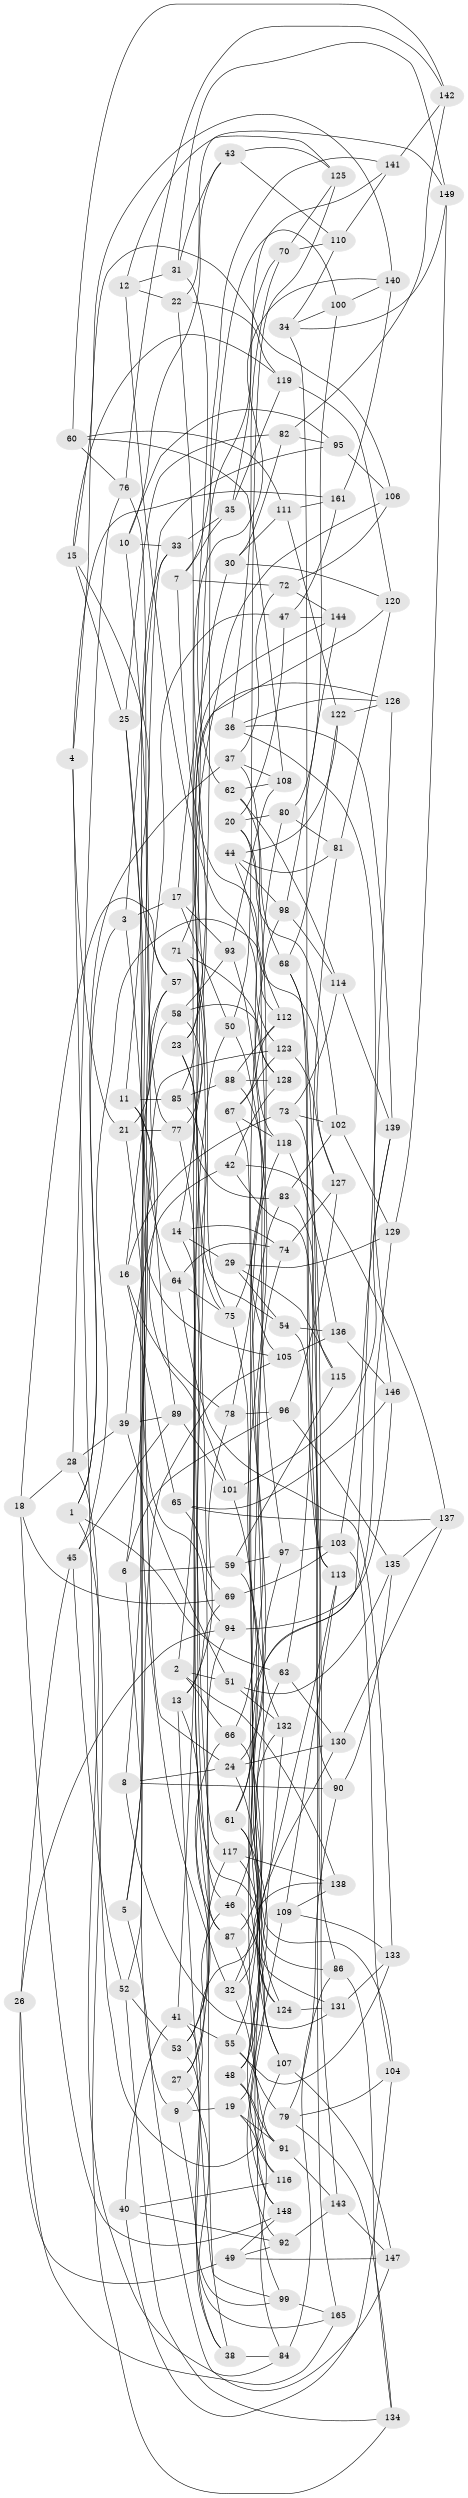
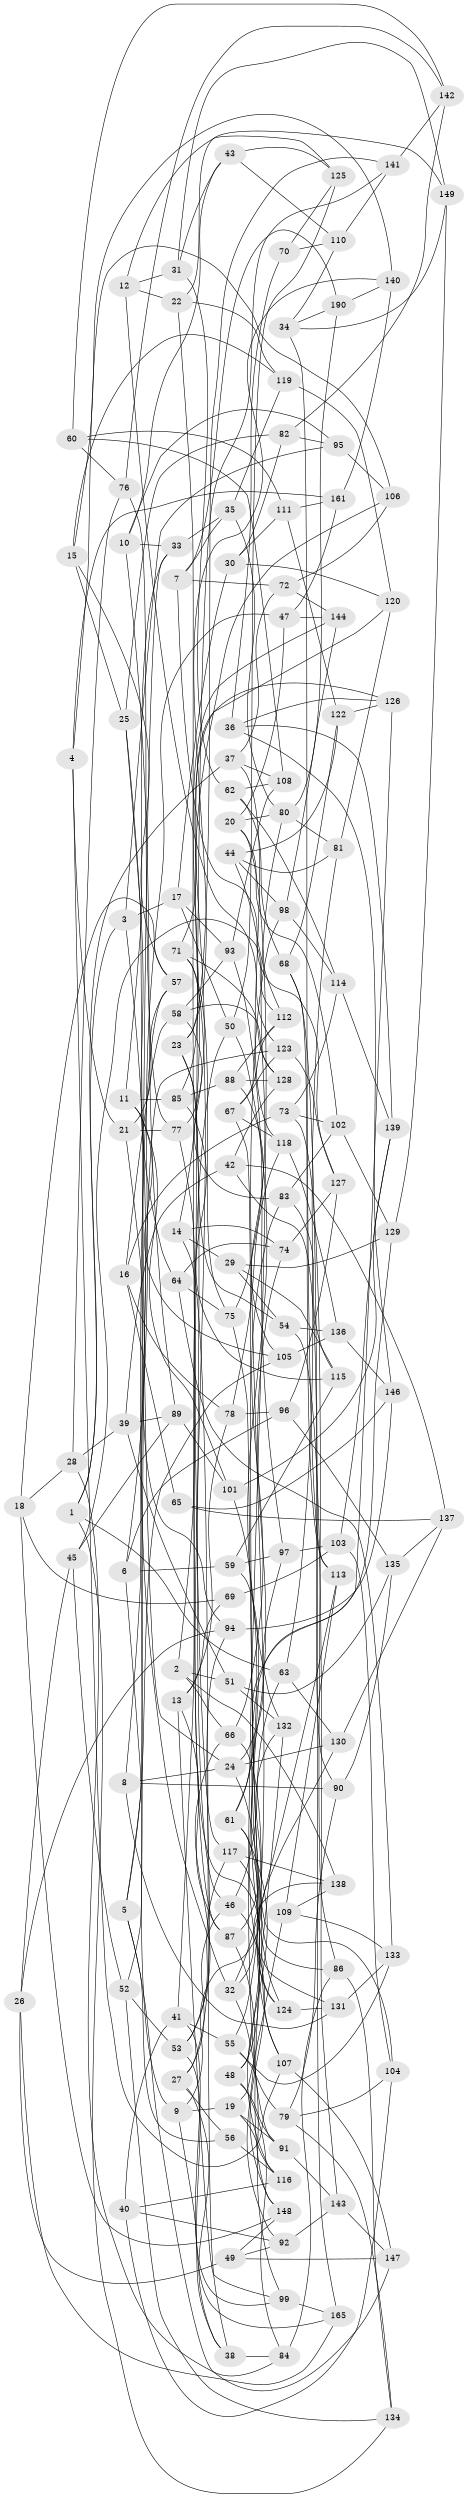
  graph {
    rankdir=LR
    node [color=gray90 style=filled]
    1
    3
    37
    63
    134
    17
    32
    95
    72
    108
    118
    130
    81
    2
    51
    66
    138
    141
    132
    135
    107
    83
    142
    30
    50
    93
    99
    113
    106
    4
    21
    n32 [label=161]
    57
    77
    94
    147
    140
    5
+   56
    105
    116
    136
    6
    9
    47
    59
    96
    19
    38
    144
    131
    97
    115
    127
    7
    35
-   100
+   100 [label=190]
    119
    70
    8
    24
    33
    90
    133
    91
    109
    84
    137
    10
    43
    89
    125
    110
    101
    11
    85
    88
    139
    124
    12
    22
    31
    123
    117
    149
    62
    13
    69
    78
    87
    103
    92
    n93 [label=165]
    14
    29
    74
    54
    129
    15
    25
    64
    82
    120
    16
    58
    65
    73
    128
    146
    102
    114
    86
    111
    18
    28
    148
    39
    76
    143
    20
    80
    23
    46
    75
    26
    45
    49
    112
    52
    27
    42
    122
    68
    34
    36
    126
    40
    41
    104
    55
    98
    79
    44
    53
    48
    60
    61
    67
    71
    1 -- 3
    1 -- 37
    1 -- 63
    1 -- 134
    3 -- 17
    3 -- 32
    3 -- 95
    37 -- 72
    37 -- 108
    37 -- 118
    63 -- 130
    63 -- 81
    17 -- 30
    17 -- 50
    17 -- 93
    32 -- 138
    32 -- 99
    32 -- 113
    95 -- 106
    72 -- 106
    72 -- 144
    118 -- 136
    130 -- 137
    81 -- 120
    2 -- 51
    2 -- 66
    2 -- 138
    2 -- 141
    51 -- 132
    51 -- 135
    66 -- 107
    66 -- 83
    141 -- 142
    135 -- 137
    107 -- 147
    83 -- 115
    83 -- 102
    30 -- 82
    30 -- 120
    30 -- 111
    50 -- 132
    50 -- 125
    93 -- 108
    93 -- 97
    99 -- n93
    4 -- 107
    4 -- 106
    4 -- 21
    4 -- n32
    21 -- 57
    21 -- 77
    21 -- 94
    n32 -- 140
    77 -- 87
    77 -- 120
    94 -- 146
    5 -- 57
    5 -- 147
+   5 -- 56
    5 -- 105
+   56 -- 116
    105 -- 136
    136 -- 146
    6 -- 9
    6 -- 47
    6 -- 59
    6 -- 96
    9 -- 130
    9 -- 19
    9 -- 38
    47 -- n32
    47 -- 144
    59 -- 131
    59 -- 97
    59 -- 115
    96 -- 135
    96 -- 127
    19 -- 116
    19 -- 91
    19 -- 109
    38 -- 84
    131 -- 133
    97 -- 103
    7 -- 72
    7 -- 127
    7 -- 35
    7 -- 100
    35 -- 119
-   35 -- 70
+   35 -- 80
    100 -- 140
    119 -- 120
    70 -- 125
    70 -- 110
    8 -- 131
    8 -- 24
    8 -- 33
    8 -- 90
    24 -- 130
    24 -- 107
    24 -- 97
    33 -- 35
    90 -- 135
    91 -- 143
    109 -- 138
    109 -- 113
    109 -- 133
    84 -- 86
    10 -- 95
    10 -- 33
    10 -- 43
    10 -- 89
    43 -- 125
    43 -- 110
    89 -- 101
    110 -- 141
    101 -- 139
    101 -- 124
    11 -- 105
    11 -- 33
    11 -- 101
    11 -- 85
    85 -- 144
-   85 -- 75
+   85 -- 115
    85 -- 88
    88 -- 105
    88 -- 128
    88 -- 112
    124 -- 131
    12 -- 125
    12 -- 22
    12 -- 31
    12 -- 123
    22 -- 119
    22 -- 117
    22 -- 149
    31 -- 43
    31 -- 149
    31 -- 62
    123 -- 127
    117 -- 138
    117 -- 124
    62 -- 108
    62 -- 114
    62 -- 68
    13 -- 99
    13 -- 69
    13 -- 78
    13 -- 87
    69 -- 103
    78 -- 118
    78 -- 96
    87 -- 132
    87 -- 92
    103 -- 139
    103 -- 104
    92 -- 143
    14 -- 106
    14 -- 38
    14 -- 29
    14 -- 74
    29 -- 115
    29 -- 54
    29 -- 129
    74 -- 127
    54 -- 136
    54 -- 143
    129 -- 149
    15 -- 57
    15 -- 140
    15 -- 119
    15 -- 25
    25 -- 24
    25 -- 64
    25 -- 82
    64 -- 133
    64 -- 74
    64 -- 75
    82 -- 95
    82 -- 142
    16 -- 78
    16 -- 58
    16 -- 65
    16 -- 73
    58 -- 83
    58 -- 93
    58 -- 128
    65 -- 137
-   65 -- 69
    65 -- 146
    73 -- 102
    73 -- 114
    73 -- 86
    102 -- 129
    114 -- 139
    86 -- 134
    111 -- n32
    111 -- 122
    18 -- 57
    18 -- 69
    18 -- 28
    18 -- 148
    28 -- 84
    28 -- 39
    28 -- 76
    39 -- 51
    39 -- 89
    39 -- 42
    76 -- 142
    76 -- 77
    143 -- 147
    20 -- 47
    20 -- 91
    20 -- 102
    20 -- 80
    80 -- 81
    80 -- 100
    23 -- 141
    23 -- 140
    23 -- 54
    23 -- 46
    46 -- 63
    46 -- 148
    75 -- 86
    75 -- 80
    26 -- 94
    26 -- n93
    26 -- 45
    26 -- 49
    45 -- 89
    45 -- 112
    45 -- 52
    49 -- 147
    49 -- 92
    49 -- 148
    52 -- 134
    52 -- 123
    52 -- 53
    27 -- 94
+   27 -- 56
    27 -- 38
    27 -- 46
    42 -- 90
    42 -- 137
    42 -- 128
    122 -- 126
    68 -- 113
    68 -- n93
    68 -- 122
    34 -- 113
    34 -- 100
    34 -- 110
    34 -- 149
    36 -- 70
    36 -- 139
    36 -- 146
    36 -- 126
    40 -- 116
    40 -- 92
    40 -- 41
    40 -- 104
    41 -- 50
    41 -- 99
    41 -- 55
    55 -- 133
    55 -- 98
    55 -- 79
    98 -- 144
    98 -- 114
    79 -- 134
    79 -- 90
    79 -- 104
    44 -- 81
    44 -- 112
    44 -- 122
    44 -- 98
    53 -- 66
    53 -- 117
    53 -- n93
    48 -- 132
    48 -- 91
    48 -- 84
    48 -- 126
    60 -- 108
    60 -- 142
    60 -- 111
    60 -- 76
    61 -- 116
    61 -- 74
    61 -- 129
    61 -- 148
    67 -- 118
    67 -- 123
    67 -- 112
    67 -- 104
    71 -- 124
    71 -- 128
    71 -- 75
    71 -- 126
  }
